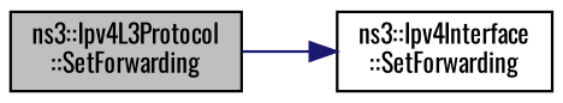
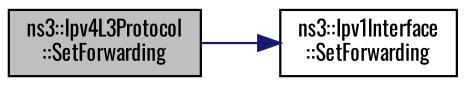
  digraph {
    rankdir=LR
    fontname=Oswald
    node [color=black fontname=Oswald fontsize=10 shape=record style=filled]
    n1 [fillcolor=grey75 fontcolor=black height=0.2 label="ns3::Ipv4L3Protocol\l::SetForwarding" width=0.4]
-   n2 [fillcolor=white height=0.2 label="ns3::Ipv4Interface\l::SetForwarding" width=0.4]
+   n2 [fillcolor=white height=0.2 label="ns3::Ipv1Interface\l::SetForwarding" width=0.4]
    n1 -> n2 [color=midnightblue fontname=Oswald fontsize=10 labelfontname=Helvetica labelfontsize=10 style=solid]
  }
